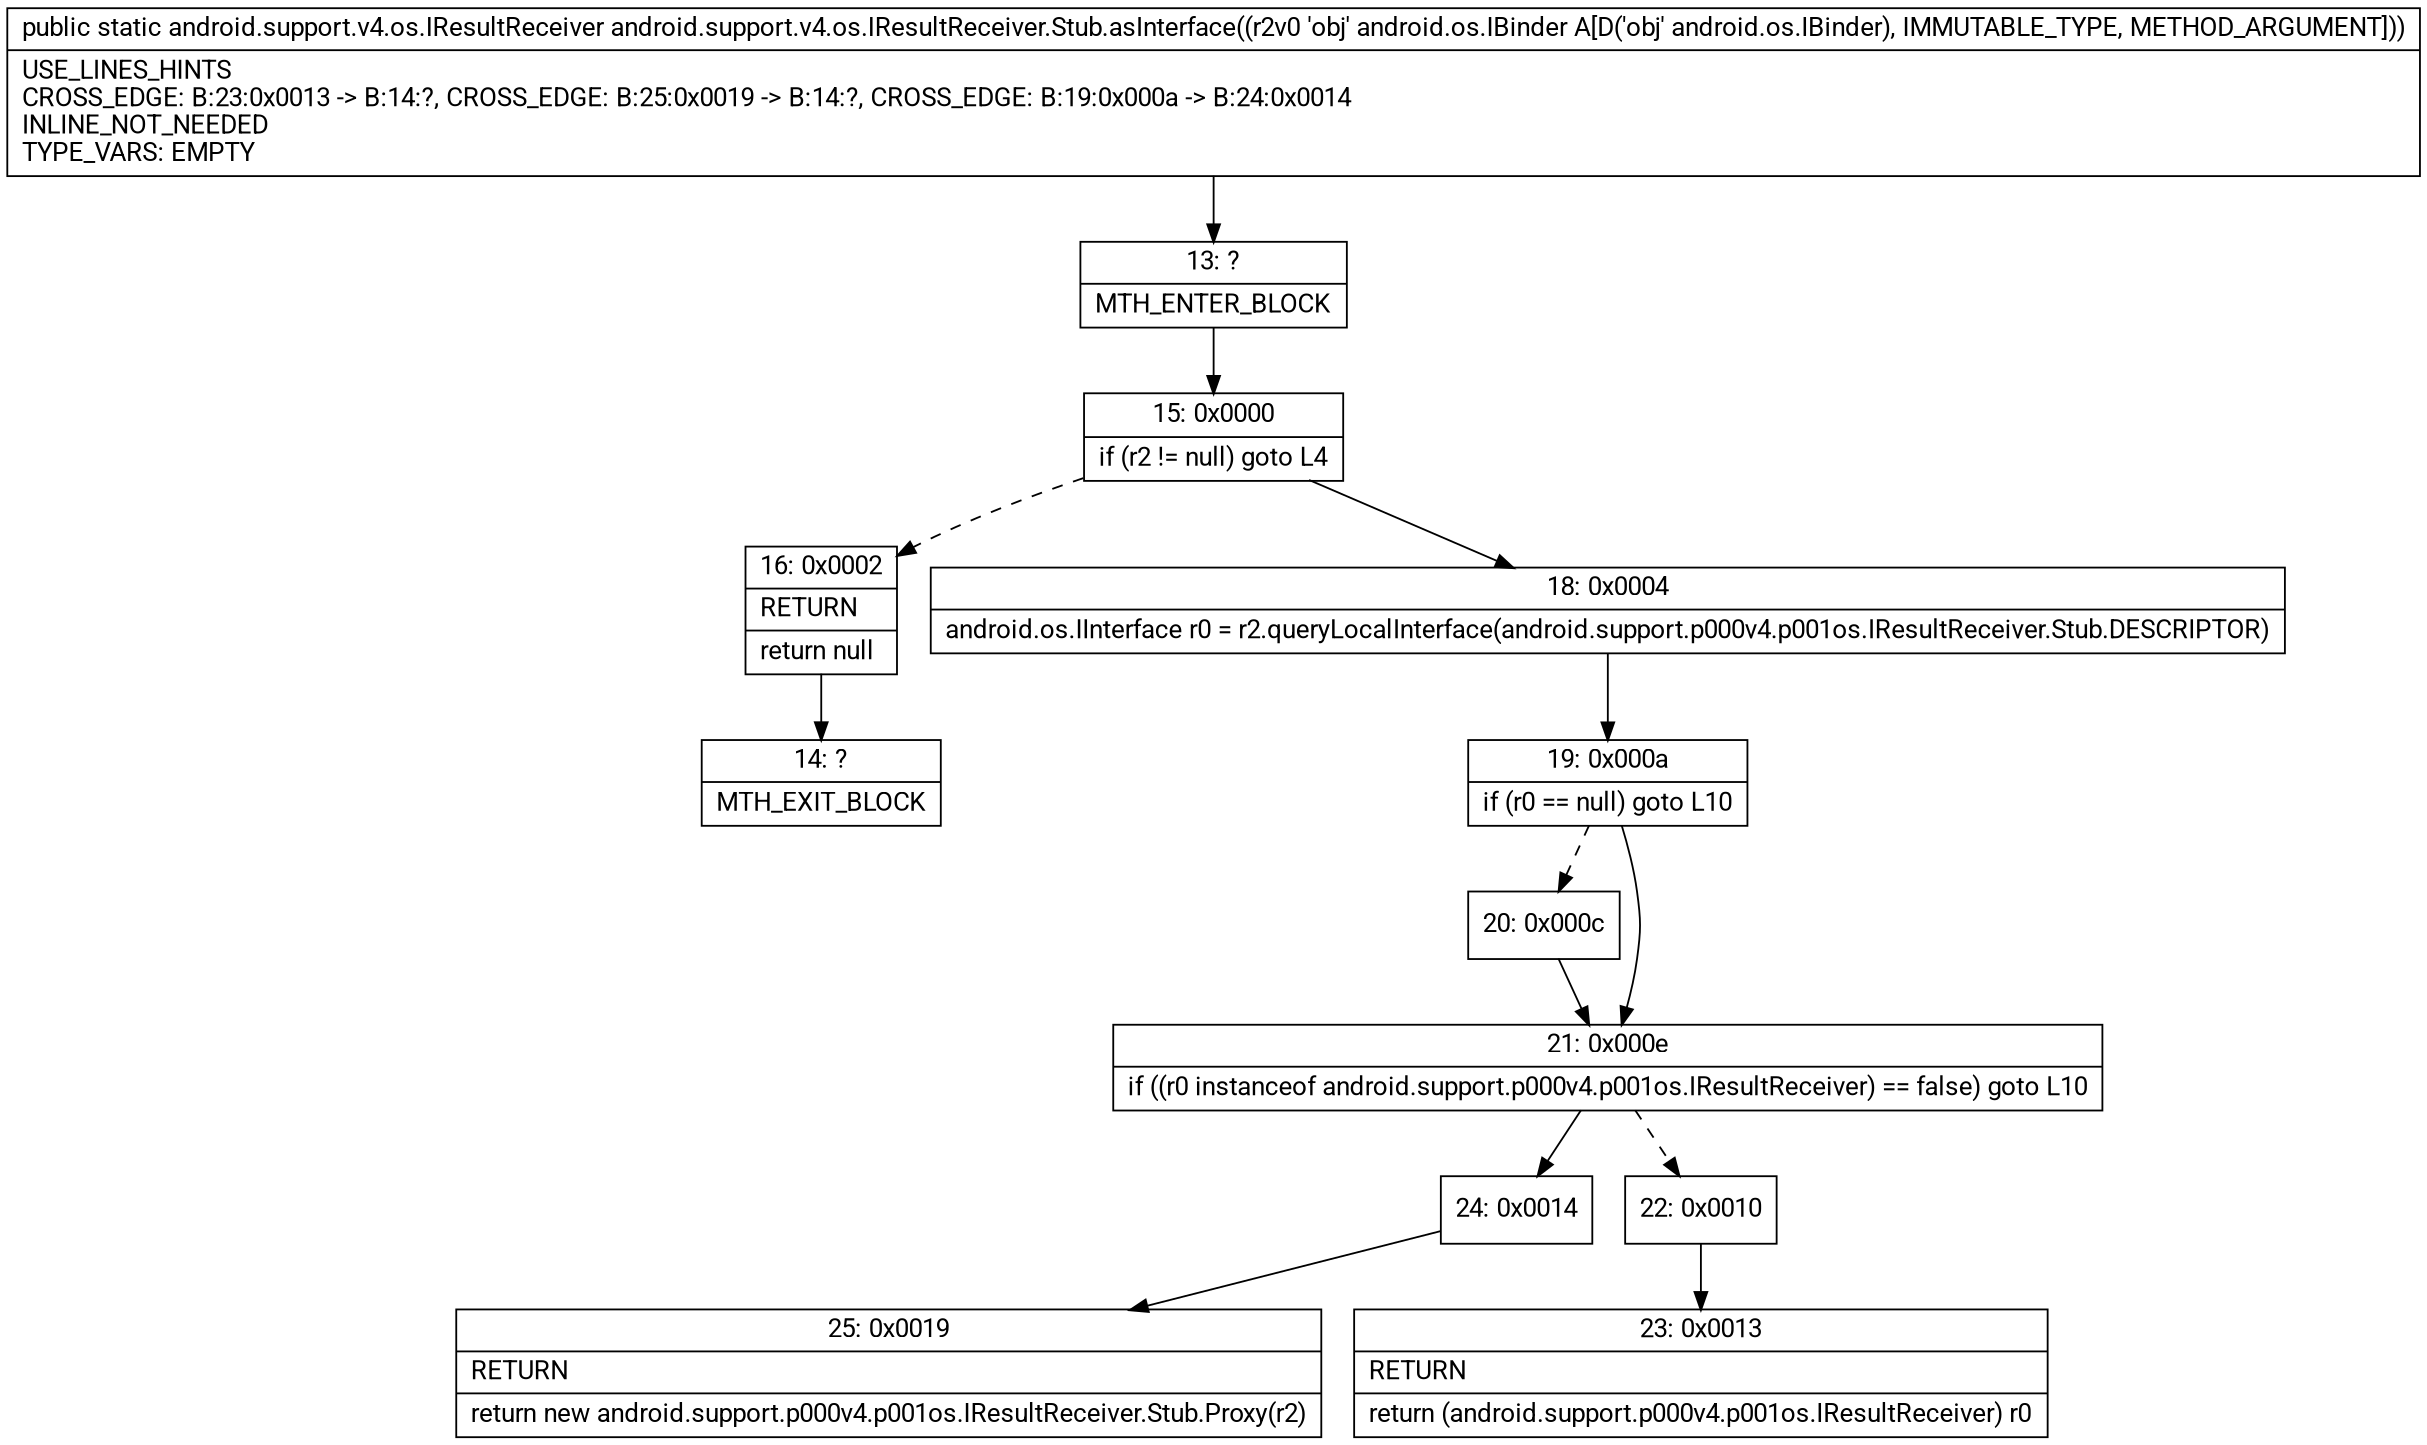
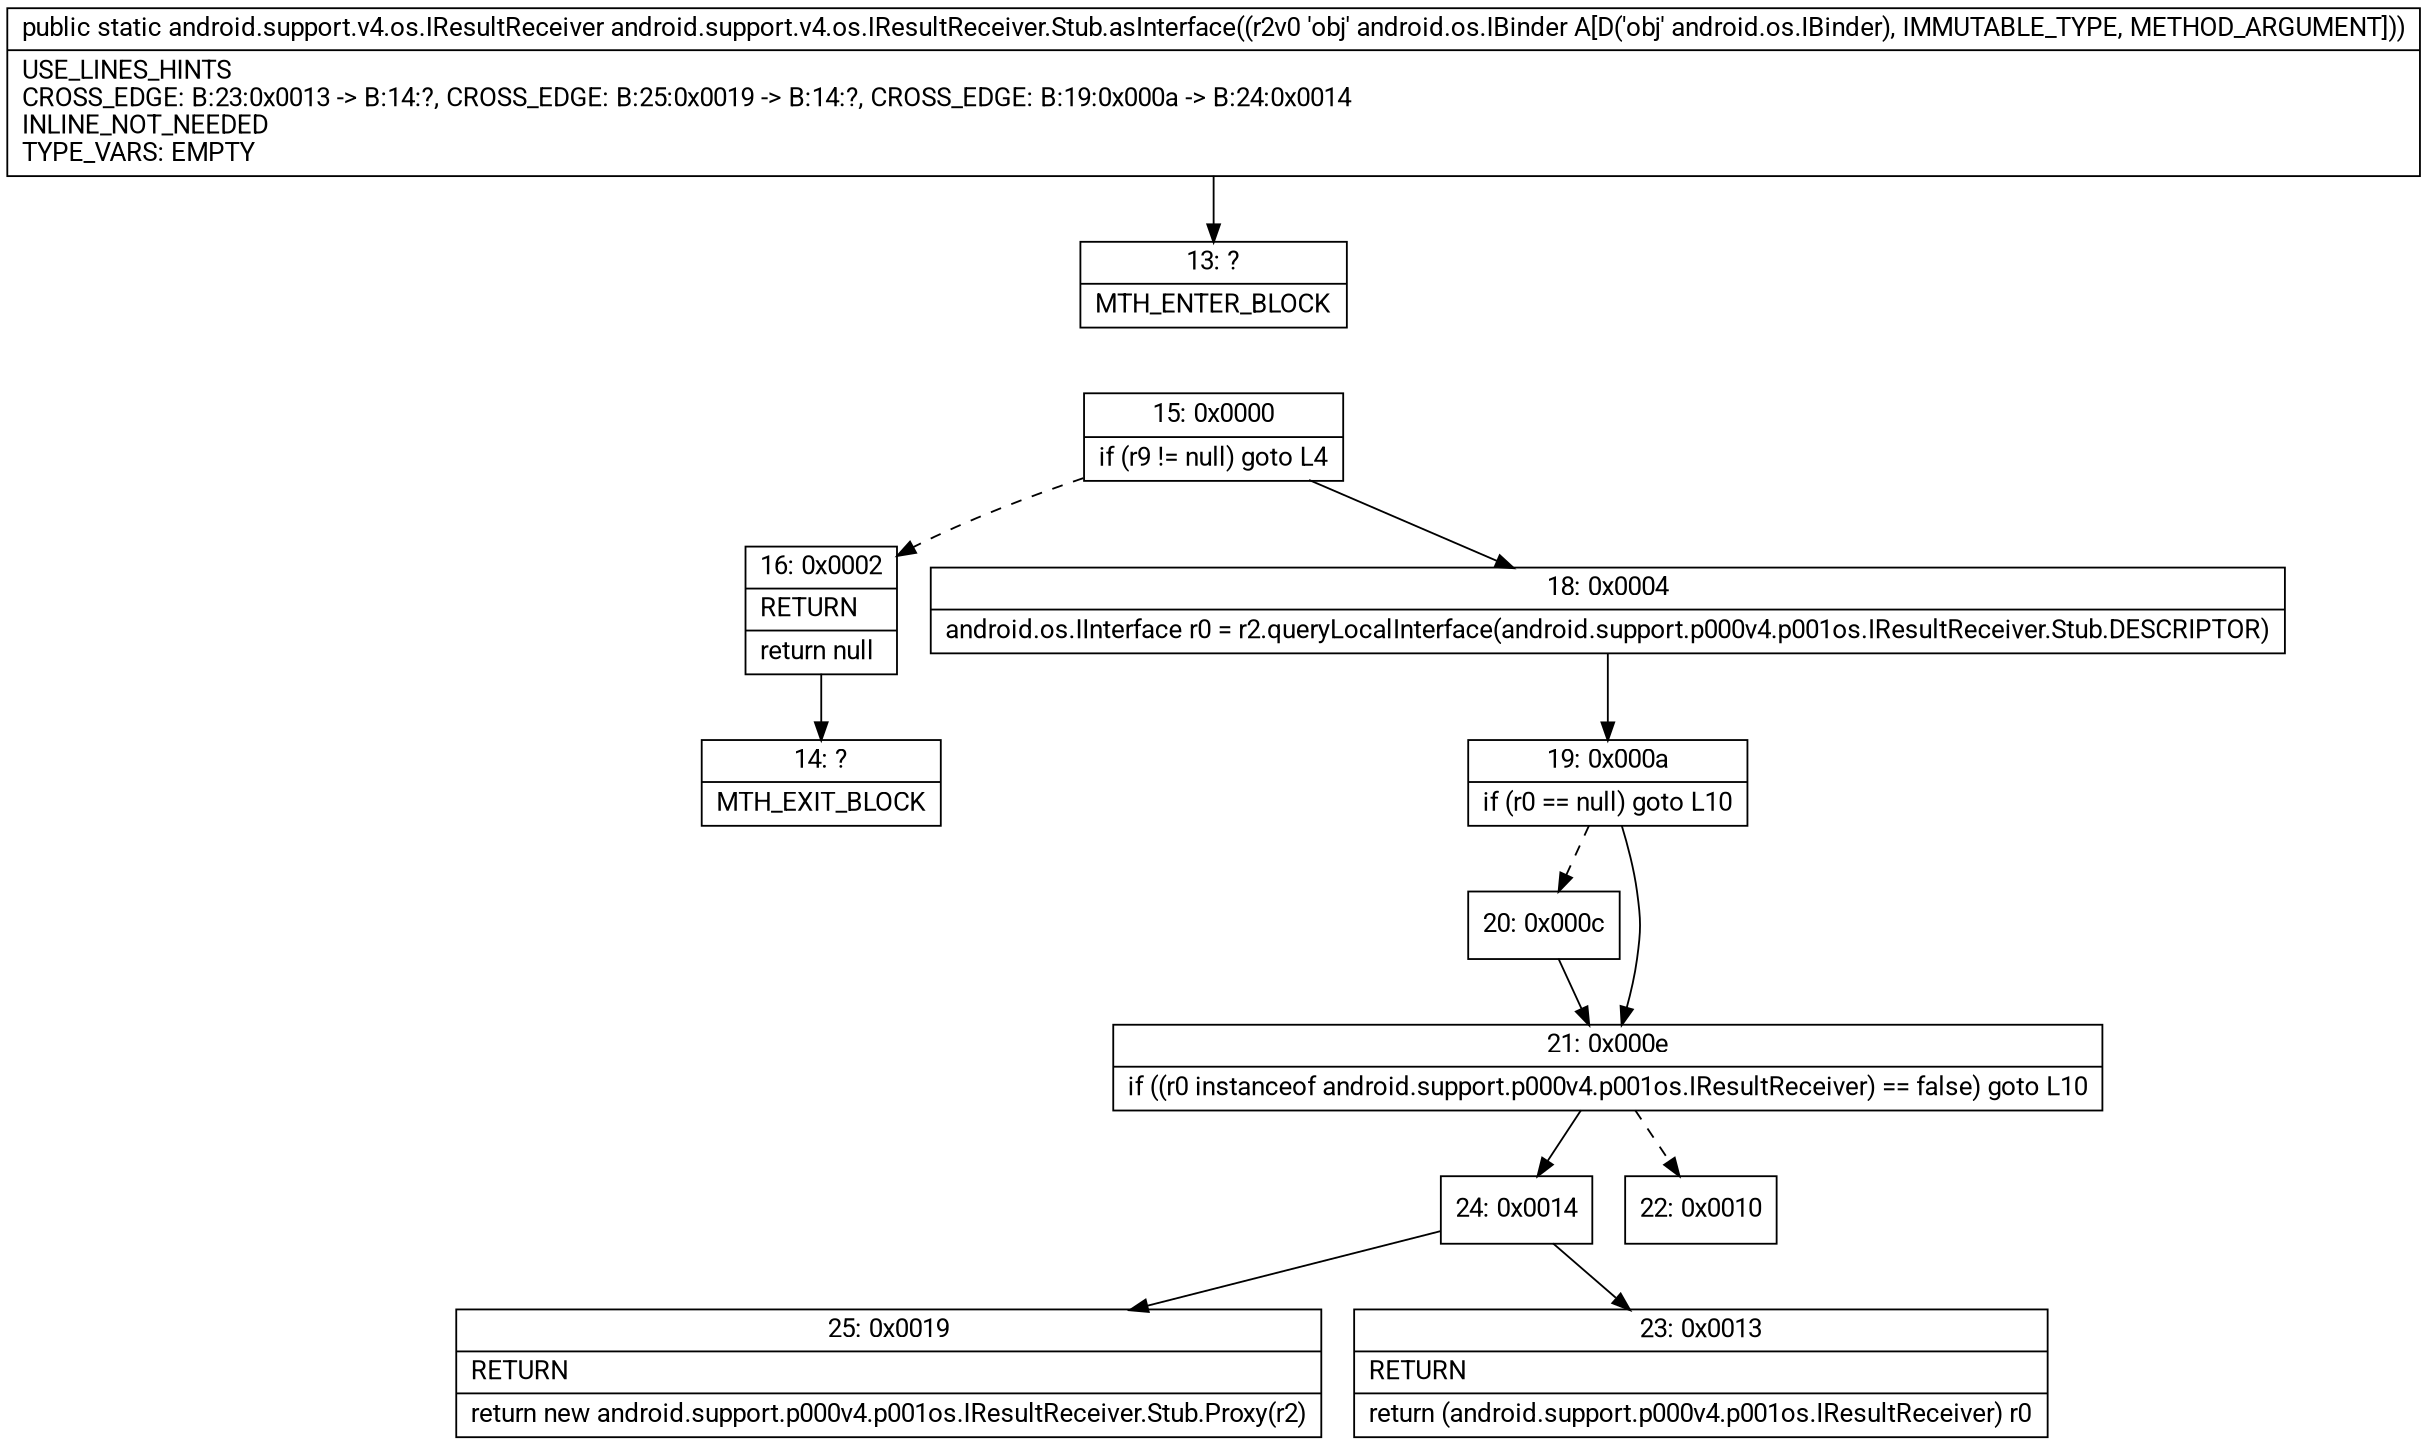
  digraph {
    fontname=Roboto
    node [fontname=Roboto shape=record]
    edge [fontname=Roboto]
    n1 [label="{13\:\ ?|MTH_ENTER_BLOCK\l}"]
-   n2 [label="{15\:\ 0x0000|if (r2 != null) goto L4\l}"]
+   n2 [label="{15\:\ 0x0000|if (r9 != null) goto L4\l}"]
    n3 [label="{16\:\ 0x0002|RETURN\l|return null\l}"]
    n4 [label="{18\:\ 0x0004|android.os.IInterface r0 = r2.queryLocalInterface(android.support.p000v4.p001os.IResultReceiver.Stub.DESCRIPTOR)\l}"]
    n5 [label="{14\:\ ?|MTH_EXIT_BLOCK\l}"]
    n6 [label="{19\:\ 0x000a|if (r0 == null) goto L10\l}"]
    n7 [label="{20\:\ 0x000c}"]
    n8 [label="{21\:\ 0x000e|if ((r0 instanceof android.support.p000v4.p001os.IResultReceiver) == false) goto L10\l}"]
    n9 [label="{24\:\ 0x0014}"]
    n10 [label="{25\:\ 0x0019|RETURN\l|return new android.support.p000v4.p001os.IResultReceiver.Stub.Proxy(r2)\l}"]
    n11 [label="{22\:\ 0x0010}"]
    n12 [label="{23\:\ 0x0013|RETURN\l|return (android.support.p000v4.p001os.IResultReceiver) r0\l}"]
    n13 [label="{public static android.support.v4.os.IResultReceiver android.support.v4.os.IResultReceiver.Stub.asInterface((r2v0 'obj' android.os.IBinder A[D('obj' android.os.IBinder), IMMUTABLE_TYPE, METHOD_ARGUMENT]))  | USE_LINES_HINTS\lCROSS_EDGE: B:23:0x0013 \-\> B:14:?, CROSS_EDGE: B:25:0x0019 \-\> B:14:?, CROSS_EDGE: B:19:0x000a \-\> B:24:0x0014\lINLINE_NOT_NEEDED\lTYPE_VARS: EMPTY\l}"]
-   n1 -> n2
    n2 -> n3 [style=dashed]
    n2 -> n4
    n3 -> n5
    n4 -> n6
    n6 -> n7 [style=dashed]
    n6 -> n8
    n7 -> n8
    n8 -> n9
    n8 -> n11 [style=dashed]
    n9 -> n10
-   n11 -> n12
+   n9 -> n12
    n13 -> n1
  }
